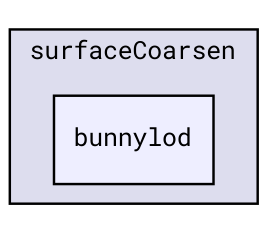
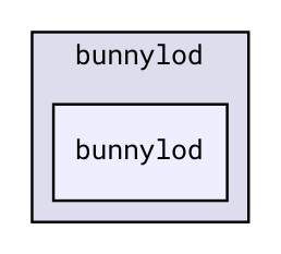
  digraph {
    compound=true
    rankdir=LR
    fontname="Roboto Mono"
    n1 [fillcolor="#eeeeff" fontname="Roboto Mono" fontsize=10 label=bunnylod pencolor=black shape=box style=filled]
    subgraph cluster_1 {
      bgcolor="#ddddee"
      fontsize=10
-     label=surfaceCoarsen
+     label=bunnylod
      pencolor=black
      n1
    }
  }
